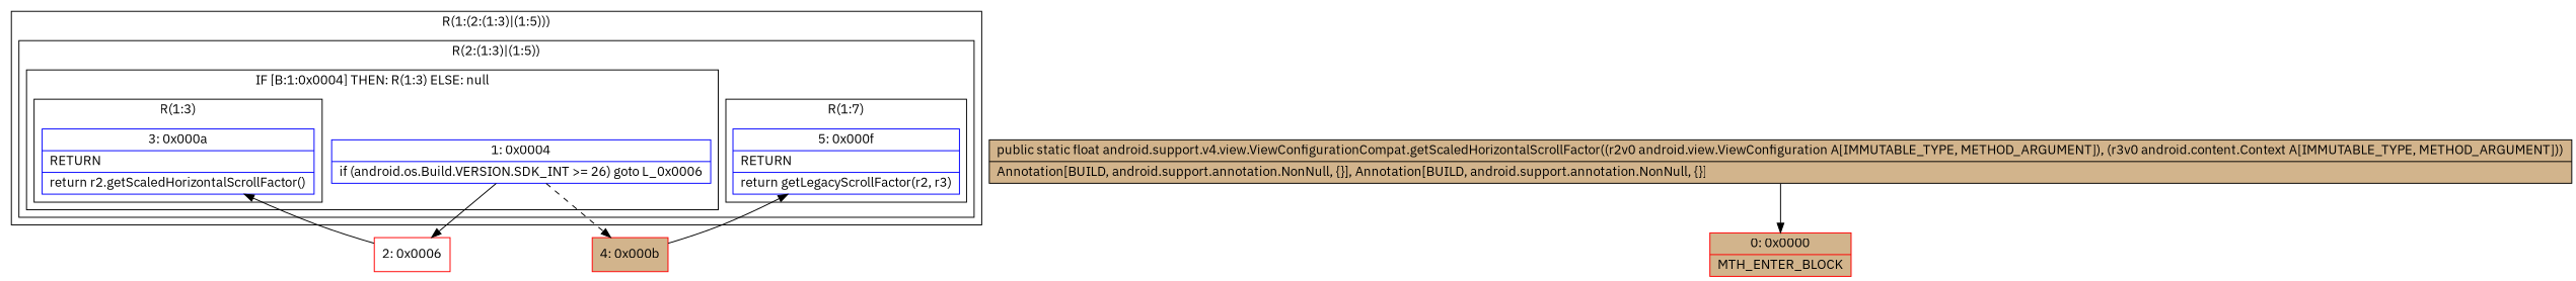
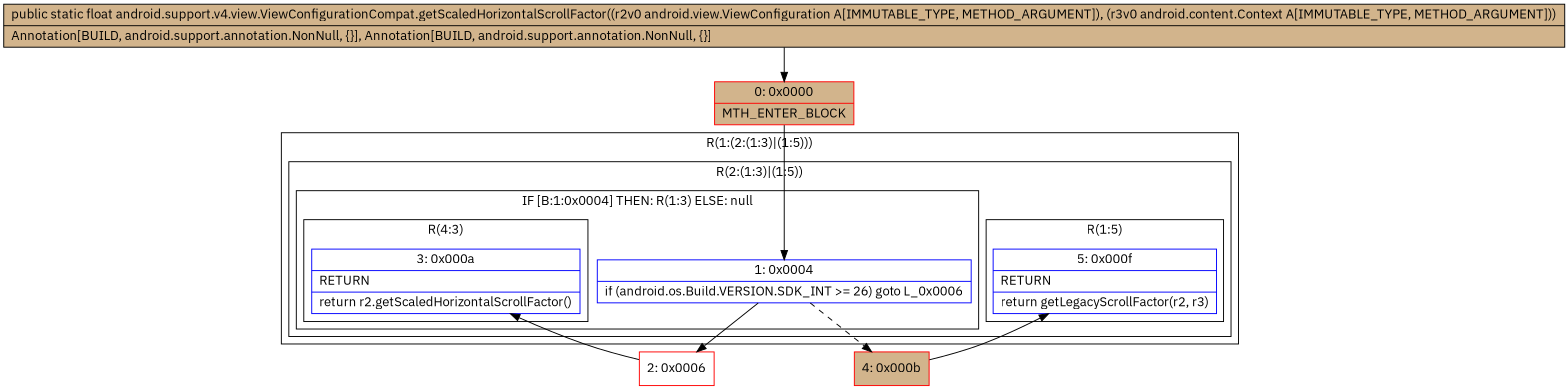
  digraph {
    fontname="IBM Plex Sans"
    node [color=blue fillcolor=white fontname="IBM Plex Sans" shape=record style=filled]
    edge [fontname="IBM Plex Sans"]
    n1 [label="{3\:\ 0x000a|RETURN\l|return r2.getScaledHorizontalScrollFactor()\l}"]
    n2 [label="{1\:\ 0x0004|if (android.os.Build.VERSION.SDK_INT \>= 26) goto L_0x0006\l}"]
    n3 [label="{5\:\ 0x000f|RETURN\l|return getLegacyScrollFactor(r2, r3)\l}"]
    n4 [color=red label="{2\:\ 0x0006}"]
    n5 [color=red fillcolor=tan label="{4\:\ 0x000b}"]
    n6 [color=red fillcolor=tan label="{0\:\ 0x0000|MTH_ENTER_BLOCK\l}"]
    n7 [fillcolor=tan label="{public static float android.support.v4.view.ViewConfigurationCompat.getScaledHorizontalScrollFactor((r2v0 android.view.ViewConfiguration A[IMMUTABLE_TYPE, METHOD_ARGUMENT]), (r3v0 android.content.Context A[IMMUTABLE_TYPE, METHOD_ARGUMENT]))  | Annotation[BUILD, android.support.annotation.NonNull, \{\}], Annotation[BUILD, android.support.annotation.NonNull, \{\}]\l}" color=""]
    subgraph cluster_1 {
      label="R(1:(2:(1:3)|(1:5)))"
      subgraph cluster_2 {
        label="R(2:(1:3)|(1:5))"
        subgraph cluster_3 {
          label="IF [B:1:0x0004] THEN: R(1:3) ELSE: null"
          n2
          subgraph cluster_4 {
-           label="R(1:3)"
+           label="R(4:3)"
            n1
          }
        }
        subgraph cluster_5 {
-         label="R(1:7)"
+         label="R(1:5)"
          n3
        }
      }
    }
    n2 -> n4
    n2 -> n5 [style=dashed]
    n4 -> n1
    n5 -> n3
+   n6 -> n2
    n7 -> n6
  }
